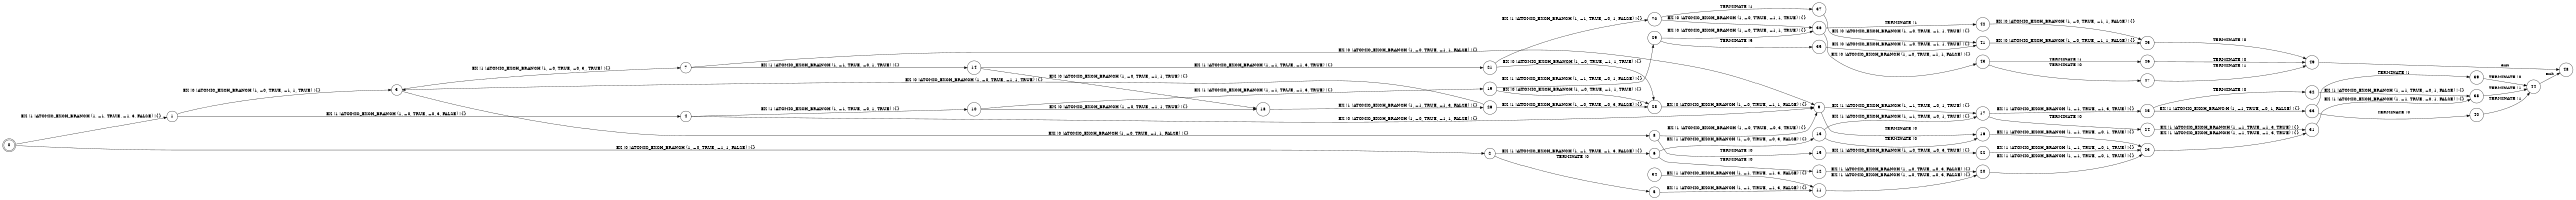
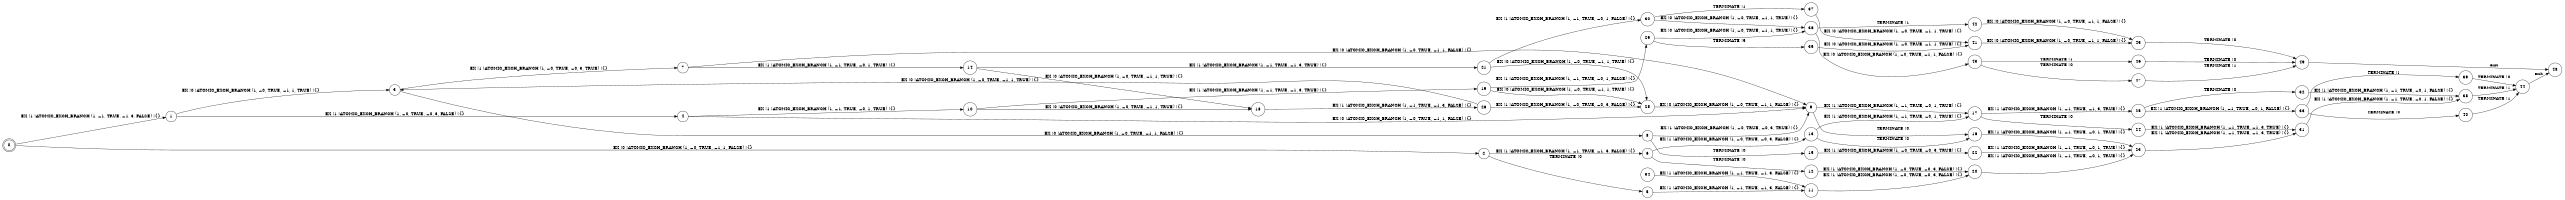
  digraph {
    rankdir=LR
    node [shape=circle]
    0 [peripheries=2]
    1
    2
    3
    4
    5
    6
    7
    8
    9
    10
    11
    12
    13
    14
    15
    16
    17
    18
    19
    20
    21
    22
    23
    24
    25
    26
    28
    29
-   30 [label=70]
+   30
    31
    32
    33
    35
    36
    37
    38
    39
    40
    34
    41
    42
    43
    44
    45
    46
    47
    48
    49
    0 -> 1 [label="EX !1 !ATOMIC_EXCH_BRANCH (1, +1, TRUE, +1, 3, FALSE) !{}"]
    0 -> 2 [label="EX !0 !ATOMIC_EXCH_BRANCH (1, +0, TRUE, +1, 1, FALSE) !{}"]
    1 -> 3 [label="EX !0 !ATOMIC_EXCH_BRANCH (1, +0, TRUE, +1, 1, TRUE) !{}"]
    1 -> 4 [label="EX !1 !ATOMIC_EXCH_BRANCH (1, +0, TRUE, +0, 3, FALSE) !{}"]
    2 -> 5 [label="TERMINATE !0"]
    2 -> 6 [label="EX !1 !ATOMIC_EXCH_BRANCH (1, +1, TRUE, +1, 3, FALSE) !{}"]
    3 -> 7 [label="EX !1 !ATOMIC_EXCH_BRANCH (1, +0, TRUE, +0, 3, TRUE) !{}"]
    3 -> 8 [label="EX !0 !ATOMIC_EXCH_BRANCH (1, +0, TRUE, +1, 1, FALSE) !{}"]
    4 -> 9 [label="EX !0 !ATOMIC_EXCH_BRANCH (1, +0, TRUE, +1, 1, FALSE) !{}"]
    4 -> 10 [label="EX !1 !ATOMIC_EXCH_BRANCH (1, +1, TRUE, +0, 1, TRUE) !{}"]
    5 -> 11 [label="EX !1 !ATOMIC_EXCH_BRANCH (1, +1, TRUE, +1, 3, FALSE) !{}"]
    6 -> 12 [label="TERMINATE !0"]
    6 -> 13 [label="EX !1 !ATOMIC_EXCH_BRANCH (1, +0, TRUE, +0, 3, FALSE) !{}"]
    7 -> 9 [label="EX !0 !ATOMIC_EXCH_BRANCH (1, +0, TRUE, +1, 1, FALSE) !{}"]
    7 -> 14 [label="EX !1 !ATOMIC_EXCH_BRANCH (1, +1, TRUE, +0, 1, TRUE) !{}"]
    8 -> 9 [label="EX !1 !ATOMIC_EXCH_BRANCH (1, +0, TRUE, +0, 3, TRUE) !{}"]
    8 -> 15 [label="TERMINATE !0"]
    9 -> 16 [label="TERMINATE !0"]
    9 -> 17 [label="EX !1 !ATOMIC_EXCH_BRANCH (1, +1, TRUE, +0, 1, TRUE) !{}"]
    10 -> 18 [label="EX !0 !ATOMIC_EXCH_BRANCH (1, +0, TRUE, +1, 1, TRUE) !{}"]
    10 -> 19 [label="EX !1 !ATOMIC_EXCH_BRANCH (1, +1, TRUE, +1, 3, TRUE) !{}"]
    11 -> 20 [label="EX !1 !ATOMIC_EXCH_BRANCH (1, +0, TRUE, +0, 3, FALSE) !{}"]
    12 -> 20 [label="EX !1 !ATOMIC_EXCH_BRANCH (1, +0, TRUE, +0, 3, FALSE) !{}"]
    13 -> 16 [label="TERMINATE !0"]
    13 -> 17 [label="EX !1 !ATOMIC_EXCH_BRANCH (1, +1, TRUE, +0, 1, TRUE) !{}"]
    14 -> 18 [label="EX !0 !ATOMIC_EXCH_BRANCH (1, +0, TRUE, +1, 1, TRUE) !{}"]
    14 -> 21 [label="EX !1 !ATOMIC_EXCH_BRANCH (1, +1, TRUE, +1, 3, TRUE) !{}"]
    15 -> 22 [label="EX !1 !ATOMIC_EXCH_BRANCH (1, +0, TRUE, +0, 3, TRUE) !{}"]
    16 -> 23 [label="EX !1 !ATOMIC_EXCH_BRANCH (1, +1, TRUE, +0, 1, TRUE) !{}"]
    17 -> 24 [label="TERMINATE !0"]
    17 -> 25 [label="EX !1 !ATOMIC_EXCH_BRANCH (1, +1, TRUE, +1, 3, TRUE) !{}"]
    18 -> 26 [label="EX !1 !ATOMIC_EXCH_BRANCH (1, +1, TRUE, +1, 3, FALSE) !{}"]
    19 -> 28 [label="EX !0 !ATOMIC_EXCH_BRANCH (1, +0, TRUE, +1, 1, TRUE) !{}"]
    19 -> 29 [label="EX !1 !ATOMIC_EXCH_BRANCH (1, +1, TRUE, +0, 1, FALSE) !{}"]
    20 -> 23 [label="EX !1 !ATOMIC_EXCH_BRANCH (1, +1, TRUE, +0, 1, TRUE) !{}"]
    21 -> 28 [label="EX !0 !ATOMIC_EXCH_BRANCH (1, +0, TRUE, +1, 1, TRUE) !{}"]
    21 -> 30 [label="EX !1 !ATOMIC_EXCH_BRANCH (1, +1, TRUE, +0, 1, FALSE) !{}"]
    22 -> 23 [label="EX !1 !ATOMIC_EXCH_BRANCH (1, +1, TRUE, +0, 1, TRUE) !{}"]
    23 -> 31 [label="EX !1 !ATOMIC_EXCH_BRANCH (1, +1, TRUE, +1, 3, TRUE) !{}"]
    24 -> 31 [label="EX !1 !ATOMIC_EXCH_BRANCH (1, +1, TRUE, +1, 3, TRUE) !{}"]
    25 -> 32 [label="TERMINATE !0"]
    25 -> 33 [label="EX !1 !ATOMIC_EXCH_BRANCH (1, +1, TRUE, +0, 1, FALSE) !{}"]
    26 -> 3 [label="EX !0 !ATOMIC_EXCH_BRANCH (1, +0, TRUE, +1, 1, TRUE) !{}"]
    26 -> 28 [label="EX !1 !ATOMIC_EXCH_BRANCH (1, +0, TRUE, +0, 3, FALSE) !{}"]
    28 -> 9 [label="EX !0 !ATOMIC_EXCH_BRANCH (1, +0, TRUE, +1, 1, FALSE) !{}"]
    29 -> 35 [label="TERMINATE !5"]
    29 -> 36 [label="EX !0 !ATOMIC_EXCH_BRANCH (1, +0, TRUE, +1, 1, TRUE) !{}"]
    30 -> 36 [label="EX !0 !ATOMIC_EXCH_BRANCH (1, +0, TRUE, +1, 1, TRUE) !{}"]
    30 -> 37 [label="TERMINATE !1"]
    31 -> 38 [label="EX !1 !ATOMIC_EXCH_BRANCH (1, +1, TRUE, +0, 1, FALSE) !{}"]
    32 -> 38 [label="EX !1 !ATOMIC_EXCH_BRANCH (1, +1, TRUE, +0, 1, FALSE) !{}"]
    33 -> 39 [label="TERMINATE !1"]
    33 -> 40 [label="TERMINATE !0"]
    35 -> 41 [label="EX !0 !ATOMIC_EXCH_BRANCH (1, +0, TRUE, +1, 1, TRUE) !{}"]
    36 -> 42 [label="TERMINATE !1"]
    36 -> 43 [label="EX !0 !ATOMIC_EXCH_BRANCH (1, +0, TRUE, +1, 1, FALSE) !{}"]
    37 -> 41 [label="EX !0 !ATOMIC_EXCH_BRANCH (1, +0, TRUE, +1, 1, TRUE) !{}"]
    38 -> 44 [label="TERMINATE !1"]
    39 -> 44 [label="TERMINATE !0"]
    40 -> 44 [label="TERMINATE !1"]
    34 -> 11 [label="EX !1 !ATOMIC_EXCH_BRANCH (1, +1, TRUE, +1, 3, FALSE) !{}"]
    41 -> 45 [label="EX !0 !ATOMIC_EXCH_BRANCH (1, +0, TRUE, +1, 1, FALSE) !{}"]
    42 -> 45 [label="EX !0 !ATOMIC_EXCH_BRANCH (1, +0, TRUE, +1, 1, FALSE) !{}"]
    43 -> 46 [label="TERMINATE !1"]
    43 -> 47 [label="TERMINATE !0"]
    44 -> 48 [label=exit]
    45 -> 49 [label="TERMINATE !0"]
    46 -> 49 [label="TERMINATE !0"]
    47 -> 49 [label="TERMINATE !1"]
    49 -> 48 [label=exit]
  }
